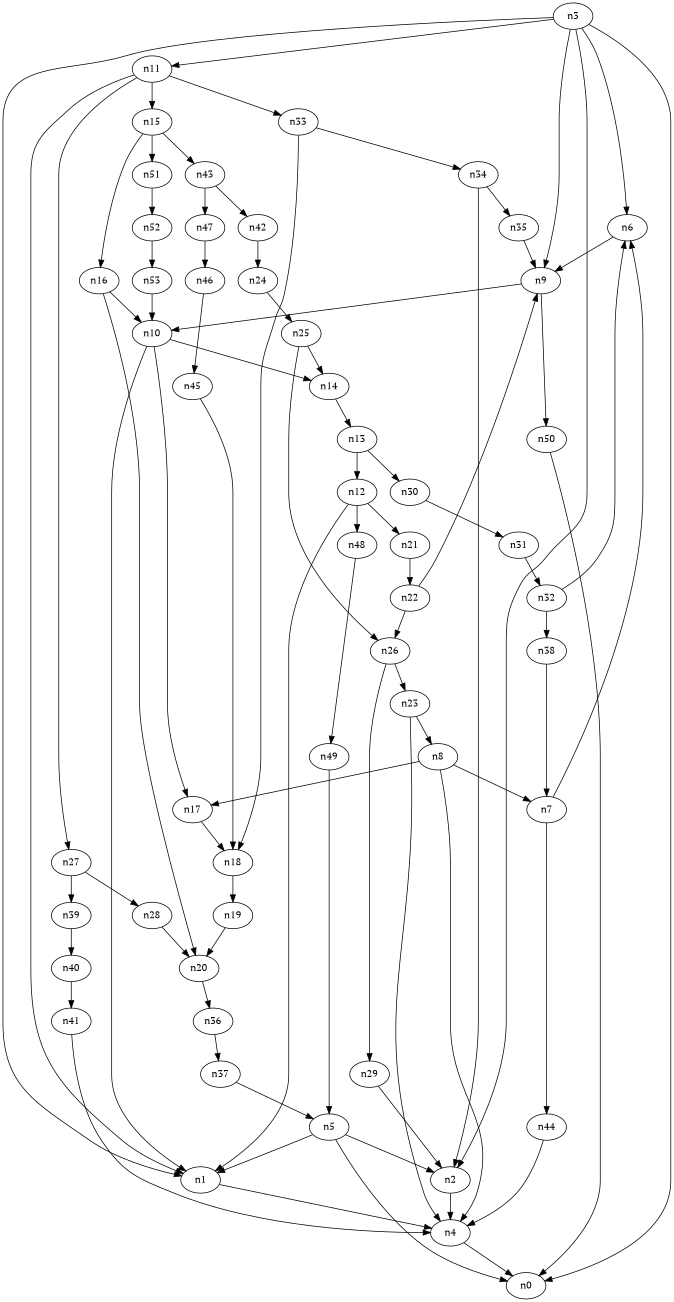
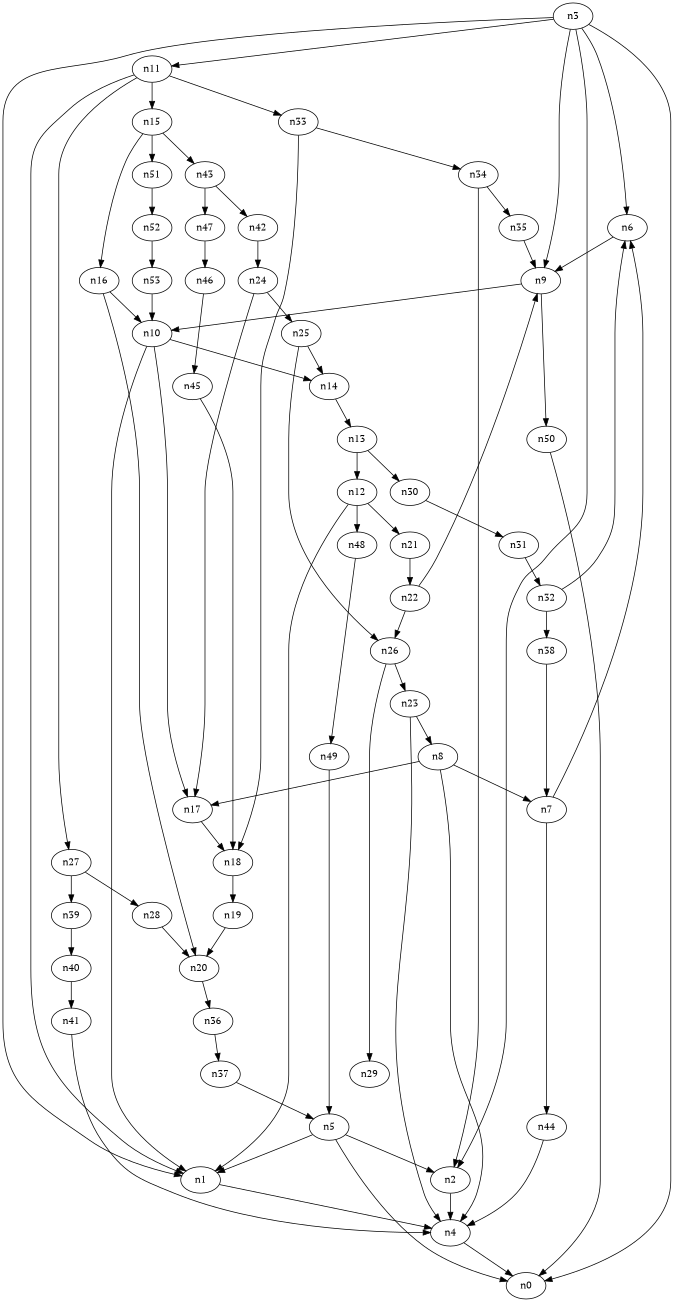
  digraph {
    fontname="PT Serif"
    node [fontname="PT Serif"]
    edge [fontname="PT Serif"]
    n1
    n4
    n0
    n2
    n3
    n6
    n9
    n11
    n10
    n50
    n15
    n27
    n33
    n17
    n14
    n16
    n43
    n51
    n28
    n39
    n18
    n34
    n5
    n7
    n44
    n8
    n19
    n20
    n42
    n47
    n40
    n35
    n12
    n21
    n48
    n22
    n49
    n26
    n13
    n30
    n31
    n32
    n36
    n24
    n46
    n52
    n37
    n23
    n29
    n25
    n41
    n38
    n45
    n53
    n1 -> n4
    n4 -> n0
    n2 -> n4
    n3 -> n1
    n3 -> n0
    n3 -> n2
    n3 -> n6
    n3 -> n9
    n3 -> n11
    n6 -> n9
    n9 -> n10
    n9 -> n50
    n11 -> n1
    n11 -> n15
    n11 -> n27
    n11 -> n33
    n10 -> n1
    n10 -> n17
    n10 -> n14
    n50 -> n0
    n15 -> n16
    n15 -> n43
    n15 -> n51
    n27 -> n28
    n27 -> n39
    n33 -> n18
    n33 -> n34
    n17 -> n18
    n14 -> n13
    n16 -> n10
    n16 -> n20
    n43 -> n42
    n43 -> n47
    n51 -> n52
    n28 -> n20
    n39 -> n40
    n18 -> n19
    n34 -> n2
    n34 -> n35
    n5 -> n1
    n5 -> n0
    n5 -> n2
    n7 -> n6
    n7 -> n44
    n44 -> n4
    n8 -> n4
    n8 -> n17
    n8 -> n7
    n19 -> n20
    n20 -> n36
    n42 -> n24
    n47 -> n46
    n40 -> n41
    n35 -> n9
    n12 -> n1
    n12 -> n21
    n12 -> n48
    n21 -> n22
    n48 -> n49
    n22 -> n9
    n22 -> n26
    n49 -> n5
    n26 -> n23
    n26 -> n29
    n13 -> n12
    n13 -> n30
    n30 -> n31
    n31 -> n32
    n32 -> n6
    n32 -> n38
    n36 -> n37
+   n24 -> n17
    n24 -> n25
    n46 -> n45
    n52 -> n53
    n37 -> n5
    n23 -> n4
    n23 -> n8
-   n29 -> n2
    n25 -> n14
    n25 -> n26
    n41 -> n4
    n38 -> n7
    n45 -> n18
    n53 -> n10
  }
